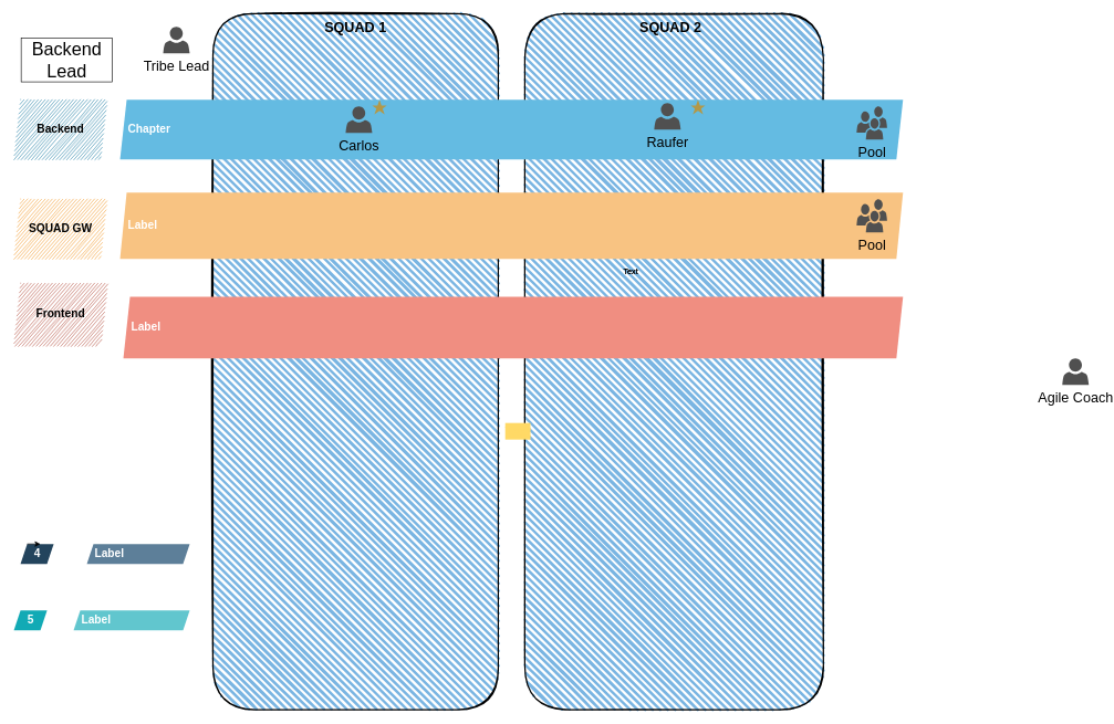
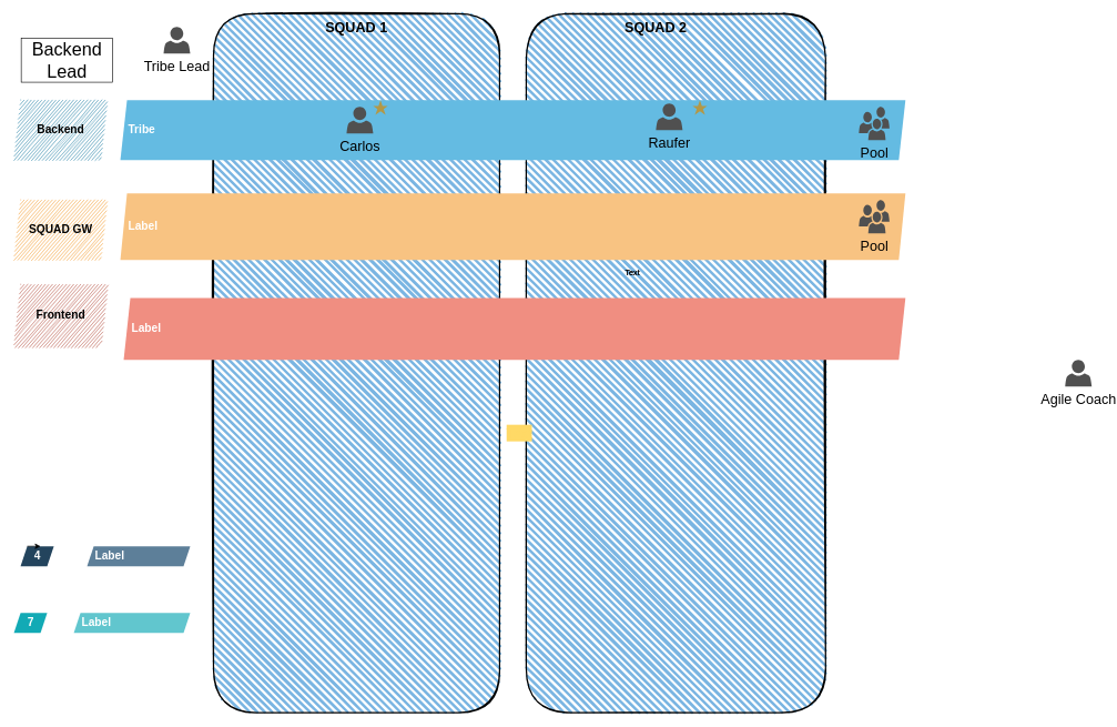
  <mxCell id="0" />
  <mxCell id="1" parent="0" />
  <mxCell id="2" value="" style="rounded=1;whiteSpace=wrap;html=1;strokeWidth=2;fillWeight=4;hachureGap=8;hachureAngle=45;sketch=1;fillColor=#7AB5E2;align=left;" parent="1" vertex="1"><mxGeometry x="320" y="20" width="430" height="1050" as="geometry" /></mxCell>
  <mxCell id="3" value="" style="rounded=1;whiteSpace=wrap;html=1;strokeWidth=2;fillWeight=4;hachureGap=8;hachureAngle=45;sketch=1;fillColor=#7AB5E2;" parent="1" vertex="1"><mxGeometry x="790" y="20" width="450" height="1050" as="geometry" /></mxCell>
  <mxCell id="4" value="Text" style="text;html=1;strokeColor=none;fillColor=none;align=center;verticalAlign=middle;whiteSpace=wrap;rounded=0;" vertex="1" parent="1"><mxGeometry x="930" y="400" width="40" height="20" as="geometry" /></mxCell>
  <mxCell id="5" value="Text" style="text;html=1;strokeColor=none;fillColor=none;align=center;verticalAlign=middle;whiteSpace=wrap;rounded=0;" vertex="1" parent="1"><mxGeometry x="930" y="400" width="40" height="20" as="geometry" /></mxCell>
  <mxCell id="6" value="SQUAD 1" style="text;html=1;strokeColor=none;fillColor=none;align=center;verticalAlign=middle;whiteSpace=wrap;rounded=0;fontStyle=1;fontSize=21;" vertex="1" parent="1"><mxGeometry x="455" y="30" width="160" height="20" as="geometry" /></mxCell>
- <mxCell id="7" value="SQUAD 2" style="text;html=1;strokeColor=none;fillColor=none;align=center;verticalAlign=middle;whiteSpace=wrap;rounded=0;fontStyle=1;fontSize=21;" vertex="1" parent="1"><mxGeometry x="930" y="30" width="160" height="20" as="geometry" /></mxCell>
+ <mxCell id="7" value="SQUAD 2" style="text;html=1;strokeColor=none;fillColor=none;align=center;verticalAlign=middle;whiteSpace=wrap;rounded=0;fontStyle=1;fontSize=21;" vertex="1" parent="1"><mxGeometry x="905" y="30" width="160" height="20" as="geometry" /></mxCell>
  <mxCell id="8" value="Agile Coach" style="pointerEvents=1;shadow=0;dashed=0;html=1;strokeColor=none;fillColor=#505050;labelPosition=center;verticalLabelPosition=bottom;verticalAlign=top;outlineConnect=0;align=center;shape=mxgraph.office.users.user;fontSize=21;fontColor=#000000;" vertex="1" parent="1"><mxGeometry x="1600" y="540" width="40" height="40" as="geometry" /></mxCell>
  <mxCell id="9" value="Tribe Lead" style="pointerEvents=1;shadow=0;dashed=0;html=1;strokeColor=none;fillColor=#505050;labelPosition=center;verticalLabelPosition=bottom;verticalAlign=top;outlineConnect=0;align=center;shape=mxgraph.office.users.user;fontSize=21;fontColor=#000000;" vertex="1" parent="1"><mxGeometry x="245" y="40" width="40" height="40" as="geometry" /></mxCell>
  <mxCell id="10" value="Backend" style="shape=mxgraph.infographic.parallelogram;dx=5;html=1;fillColor=#10739E;strokeColor=none;shadow=0;fontSize=17;align=center;fontStyle=1;sketch=1;" vertex="1" parent="1"><mxGeometry x="20" y="150" width="140" height="90" as="geometry" /></mxCell>
- <mxCell id="11" value="Chapter" style="shape=mxgraph.infographic.parallelogram;dx=5;;html=1;fillColor=#64BBE2;strokeColor=none;shadow=0;fontSize=17;fontColor=#FFFFFF;align=left;spacingLeft=10;fontStyle=1;" vertex="1" parent="1"><mxGeometry x="180" y="150" width="1180" height="90" as="geometry" /></mxCell>
+ <mxCell id="11" value="Tribe" style="shape=mxgraph.infographic.parallelogram;dx=5;;html=1;fillColor=#64BBE2;strokeColor=none;shadow=0;fontSize=17;fontColor=#FFFFFF;align=left;spacingLeft=10;fontStyle=1;" vertex="1" parent="1"><mxGeometry x="180" y="150" width="1180" height="90" as="geometry" /></mxCell>
  <mxCell id="12" value="SQUAD GW" style="shape=mxgraph.infographic.parallelogram;dx=5;html=1;fillColor=#F2931E;strokeColor=none;shadow=0;fontSize=17;align=center;fontStyle=1;sketch=1;" vertex="1" parent="1"><mxGeometry x="20" y="300" width="140" height="90" as="geometry" /></mxCell>
  <mxCell id="13" value="Label" style="shape=mxgraph.infographic.parallelogram;dx=5;;html=1;fillColor=#F8C382;strokeColor=none;shadow=0;fontSize=17;fontColor=#FFFFFF;align=left;spacingLeft=10;fontStyle=1;" vertex="1" parent="1"><mxGeometry x="180" y="290" width="1180" height="100" as="geometry" /></mxCell>
  <mxCell id="14" value="Frontend" style="shape=mxgraph.infographic.parallelogram;dx=5;html=1;fillColor=#AE4132;strokeColor=none;shadow=0;fontSize=17;align=center;fontStyle=1;sketch=1;" vertex="1" parent="1"><mxGeometry x="20" y="427" width="140" height="93" as="geometry" /></mxCell>
  <mxCell id="15" value="Label" style="shape=mxgraph.infographic.parallelogram;dx=5;;html=1;fillColor=#F08E81;strokeColor=none;shadow=0;fontSize=17;fontColor=#FFFFFF;align=left;spacingLeft=10;fontStyle=1;" vertex="1" parent="1"><mxGeometry x="185" y="447" width="1175" height="93" as="geometry" /></mxCell>
  <mxCell id="16" value="4" style="shape=mxgraph.infographic.parallelogram;dx=5;html=1;fillColor=#23445D;strokeColor=none;shadow=0;fontSize=17;fontColor=#FFFFFF;align=center;fontStyle=1;" vertex="1" parent="1"><mxGeometry x="30" y="820" width="50" height="30" as="geometry" /></mxCell>
  <mxCell id="17" value="Label" style="shape=mxgraph.infographic.parallelogram;dx=5;;html=1;fillColor=#5D7F99;strokeColor=none;shadow=0;fontSize=17;fontColor=#FFFFFF;align=left;spacingLeft=10;fontStyle=1;" vertex="1" parent="1"><mxGeometry x="130" y="820" width="155" height="30" as="geometry" /></mxCell>
- <mxCell id="18" value="5" style="shape=mxgraph.infographic.parallelogram;dx=5;html=1;fillColor=#12AAB5;strokeColor=none;shadow=0;fontSize=17;fontColor=#FFFFFF;align=center;fontStyle=1;" vertex="1" parent="1"><mxGeometry x="20" y="920" width="50" height="30" as="geometry" /></mxCell>
+ <mxCell id="18" value="7" style="shape=mxgraph.infographic.parallelogram;dx=5;html=1;fillColor=#12AAB5;strokeColor=none;shadow=0;fontSize=17;fontColor=#FFFFFF;align=center;fontStyle=1;" vertex="1" parent="1"><mxGeometry x="20" y="920" width="50" height="30" as="geometry" /></mxCell>
  <mxCell id="19" value="Label" style="shape=mxgraph.infographic.parallelogram;dx=5;;html=1;fillColor=#61C6CE;strokeColor=none;shadow=0;fontSize=17;fontColor=#FFFFFF;align=left;spacingLeft=10;fontStyle=1;" vertex="1" parent="1"><mxGeometry x="110" y="920" width="175" height="30" as="geometry" /></mxCell>
  <mxCell id="20" value="Carlos" style="pointerEvents=1;shadow=0;dashed=0;html=1;strokeColor=none;fillColor=#505050;labelPosition=center;verticalLabelPosition=bottom;verticalAlign=top;outlineConnect=0;align=center;shape=mxgraph.office.users.user;fontSize=21;fontColor=#000000;" vertex="1" parent="1"><mxGeometry x="520" y="160" width="40" height="40" as="geometry" /></mxCell>
  <mxCell id="21" value="" style="html=1;verticalLabelPosition=bottom;labelBackgroundColor=#ffffff;verticalAlign=top;shadow=0;dashed=0;strokeWidth=2;shape=mxgraph.ios7.misc.star;strokeColor=none;fontSize=21;fontColor=#FFD966;fillColor=#B39847;" vertex="1" parent="1"><mxGeometry x="560" y="150" width="22" height="22" as="geometry" /></mxCell>
  <mxCell id="22" value="Raufer" style="pointerEvents=1;shadow=0;dashed=0;html=1;strokeColor=none;fillColor=#505050;labelPosition=center;verticalLabelPosition=bottom;verticalAlign=top;outlineConnect=0;align=center;shape=mxgraph.office.users.user;fontSize=21;fontColor=#000000;" vertex="1" parent="1"><mxGeometry x="985" y="155" width="40" height="40" as="geometry" /></mxCell>
  <mxCell id="23" value="Pool" style="pointerEvents=1;shadow=0;dashed=0;html=1;strokeColor=none;fillColor=#505050;labelPosition=center;verticalLabelPosition=bottom;verticalAlign=top;outlineConnect=0;align=center;shape=mxgraph.office.users.users;fontSize=21;fontColor=#000000;" vertex="1" parent="1"><mxGeometry x="1290" y="160" width="46" height="50" as="geometry" /></mxCell>
  <mxCell id="24" style="edgeStyle=orthogonalEdgeStyle;rounded=0;orthogonalLoop=1;jettySize=auto;html=1;exitX=0;exitY=0;exitDx=10;exitDy=0;exitPerimeter=0;entryX=0;entryY=0;entryDx=30;entryDy=0;entryPerimeter=0;fontSize=21;fontColor=#FFD966;" edge="1" parent="1" source="16" target="16"><mxGeometry relative="1" as="geometry" /></mxCell>
  <mxCell id="25" value="Pool" style="pointerEvents=1;shadow=0;dashed=0;html=1;strokeColor=none;fillColor=#505050;labelPosition=center;verticalLabelPosition=bottom;verticalAlign=top;outlineConnect=0;align=center;shape=mxgraph.office.users.users;fontSize=21;fontColor=#000000;" vertex="1" parent="1"><mxGeometry x="1290" y="300" width="46" height="50" as="geometry" /></mxCell>
  <mxCell id="26" value="Text" style="text;html=1;strokeColor=none;fillColor=none;align=center;verticalAlign=middle;whiteSpace=wrap;rounded=0;labelBackgroundColor=#FFD966;fontSize=21;fontColor=#FFD966;" vertex="1" parent="1"><mxGeometry x="760" y="640" width="40" height="20" as="geometry" /></mxCell>
  <mxCell id="27" value="Backend Lead" style="text;html=1;align=center;verticalAlign=middle;whiteSpace=wrap;rounded=0;labelBackgroundColor=none;fontSize=27;labelBorderColor=#000000;shadow=0;sketch=0;" vertex="1" parent="1"><mxGeometry x="30" y="80" width="140" height="20" as="geometry" /></mxCell>
  <mxCell id="28" value="" style="html=1;verticalLabelPosition=bottom;labelBackgroundColor=#ffffff;verticalAlign=top;shadow=0;dashed=0;strokeWidth=2;shape=mxgraph.ios7.misc.star;strokeColor=none;fontSize=21;fontColor=#FFD966;fillColor=#B39847;" vertex="1" parent="1"><mxGeometry x="1040" y="150" width="22" height="22" as="geometry" /></mxCell>
